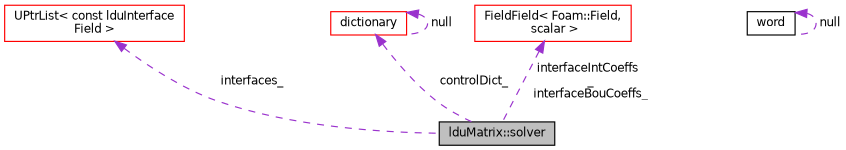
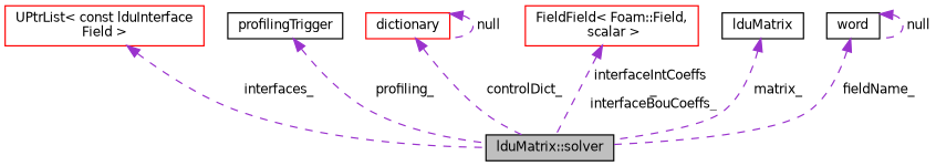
  digraph {
    rankdir=TB
    node [color=black fontname=Helvetica fontsize=10 shape=record]
    edge [color=darkorchid3 dir=back fontname=Helvetica fontsize=10 labelfontname=Helvetica labelfontsize=10 style=dashed]
    n1 [fillcolor=grey75 fontcolor=black height=0.2 label="lduMatrix::solver" style=filled width=0.4]
    n2 [color=red height=0.2 label="UPtrList\< const lduInterface\lField \>" width=0.4]
+   n3 [height=0.2 label=profilingTrigger width=0.4]
    n4 [color=red height=0.2 label=dictionary width=0.4]
    n5 [color=red height=0.2 label="FieldField\< Foam::Field,\l scalar \>" width=0.4]
+   n6 [height=0.2 label=lduMatrix width=0.4]
    n7 [height=0.2 label=word width=0.4]
    n2 -> n1 [label=" interfaces_"]
+   n3 -> n1 [label=" profiling_"]
    n4 -> n1 [label=" controlDict_"]
    n4 -> n4 [label=" null"]
    n5 -> n1 [label=" interfaceIntCoeffs\l_\ninterfaceBouCoeffs_"]
+   n6 -> n1 [label=" matrix_"]
+   n7 -> n1 [label=" fieldName_"]
    n7 -> n7 [label=" null"]
  }
